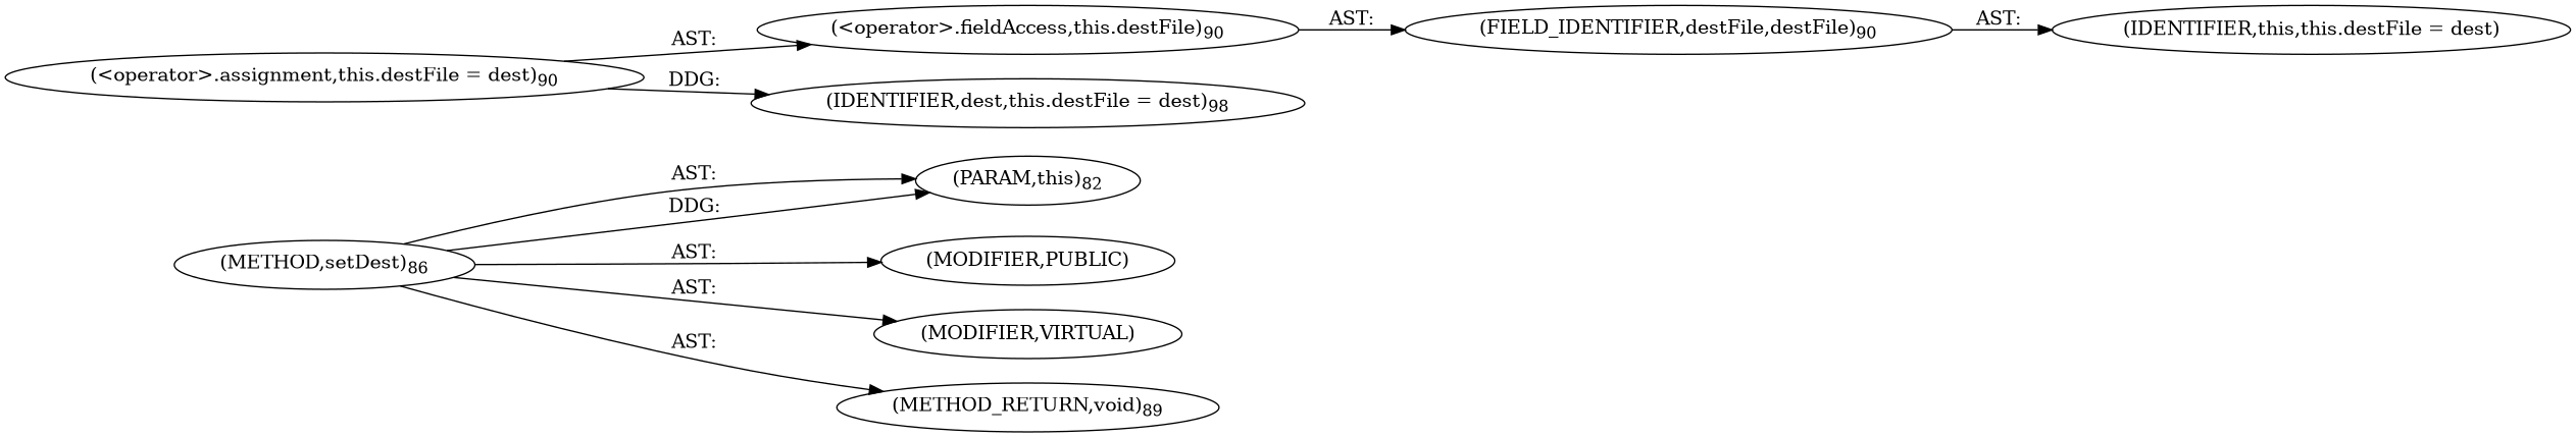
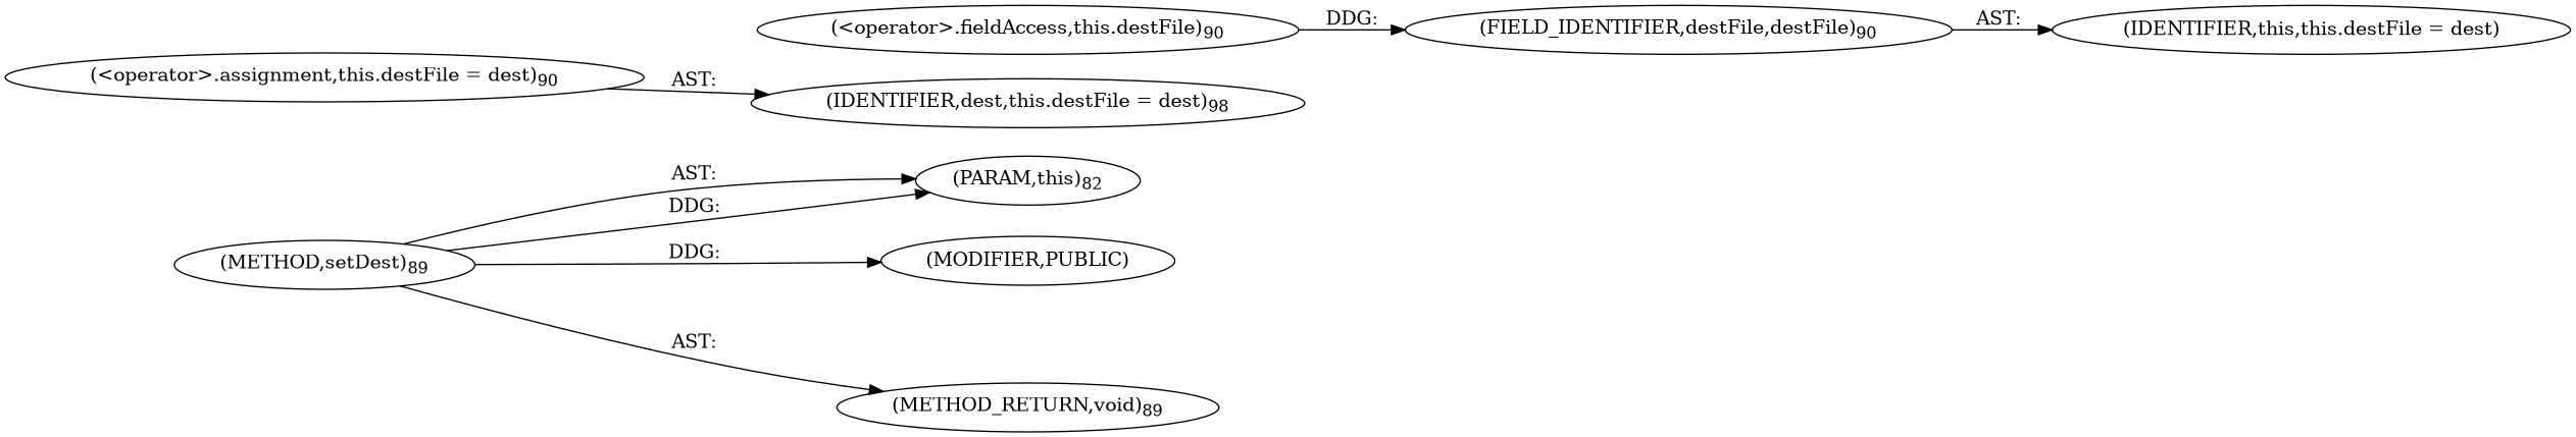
  digraph {
    rankdir=LR
-   n1 [label=<(METHOD,setDest)<SUB>86</SUB>>]
+   n1 [label=<(METHOD,setDest)<SUB>89</SUB>>]
    n2 [label=<(PARAM,this)<SUB>82</SUB>>]
    n3 [label=<(MODIFIER,PUBLIC)>]
-   n4 [label=<(MODIFIER,VIRTUAL)>]
    n5 [label=<(METHOD_RETURN,void)<SUB>89</SUB>>]
    n6 [label=<(&lt;operator&gt;.assignment,this.destFile = dest)<SUB>90</SUB>>]
    n7 [label=<(&lt;operator&gt;.fieldAccess,this.destFile)<SUB>90</SUB>>]
    n8 [label=<(IDENTIFIER,dest,this.destFile = dest)<SUB>98</SUB>>]
    n9 [label=<(FIELD_IDENTIFIER,destFile,destFile)<SUB>90</SUB>>]
    n10 [label=<(IDENTIFIER,this,this.destFile = dest)>]
    n1 -> n2 [label="AST: "]
    n1 -> n2 [label="DDG: "]
-   n1 -> n3 [label="AST: "]
-   n1 -> n4 [label="AST: "]
+   n1 -> n3 [label="DDG: "]
    n1 -> n5 [label="AST: "]
-   n6 -> n7 [label="AST: "]
-   n6 -> n8 [label="DDG: "]
-   n7 -> n9 [label="AST: "]
+   n6 -> n8 [label="AST: "]
+   n7 -> n9 [label="DDG: "]
    n9 -> n10 [label="AST: "]
  }
